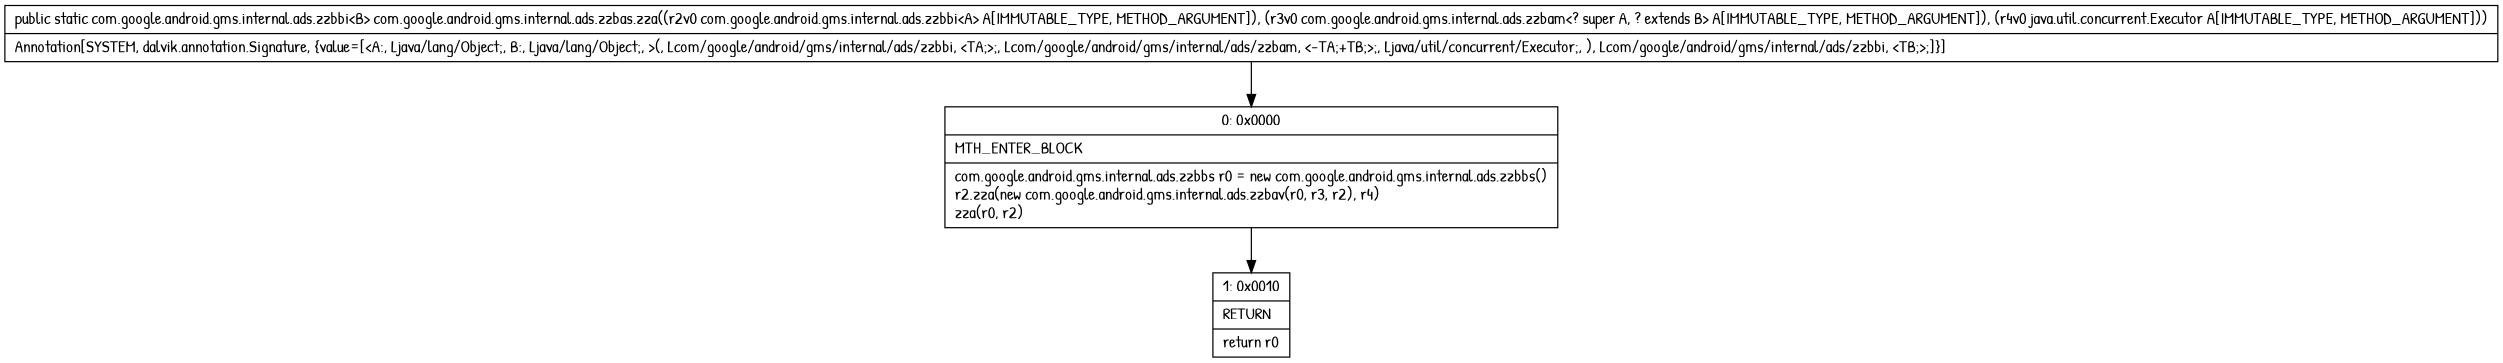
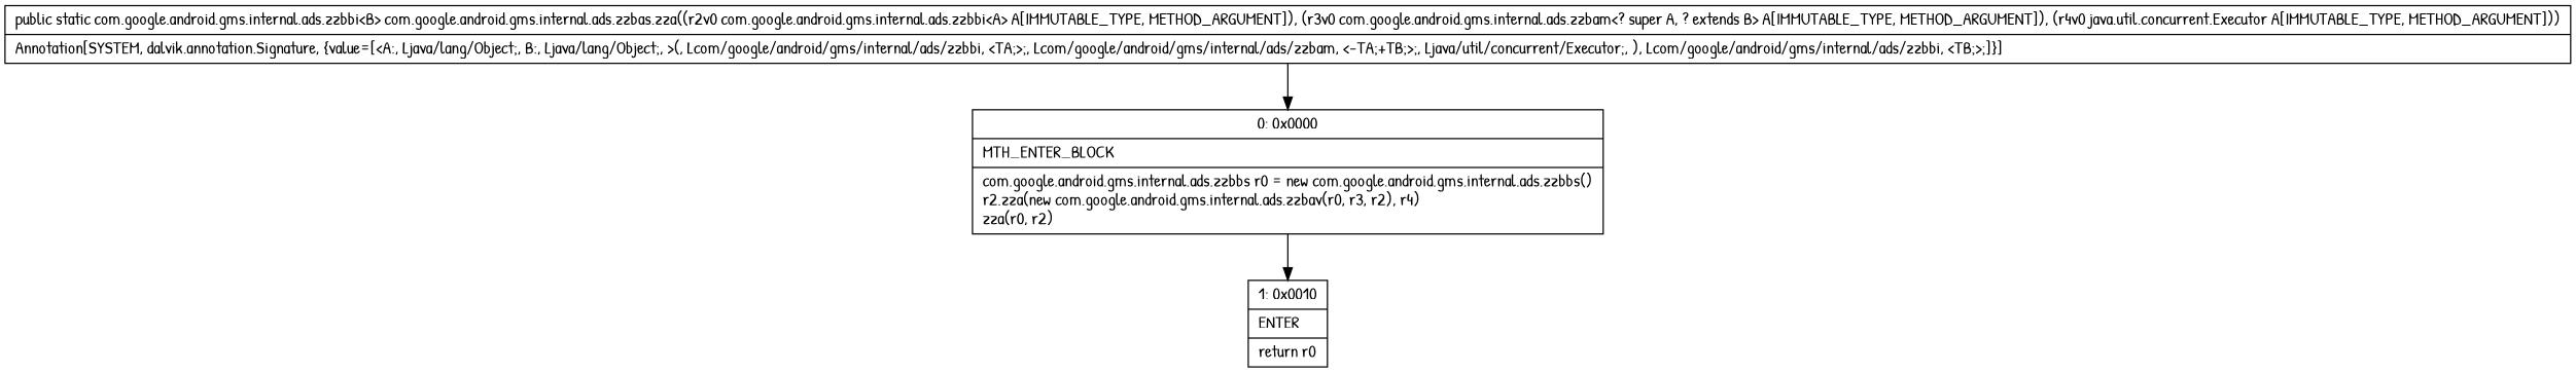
  digraph {
    fontname="Patrick Hand"
    node [shape=record fontname="Patrick Hand"]
    edge [fontname="Patrick Hand"]
    n1 [label="{0\:\ 0x0000|MTH_ENTER_BLOCK\l|com.google.android.gms.internal.ads.zzbbs r0 = new com.google.android.gms.internal.ads.zzbbs()\lr2.zza(new com.google.android.gms.internal.ads.zzbav(r0, r3, r2), r4)\lzza(r0, r2)\l}"]
-   n2 [label="{1\:\ 0x0010|RETURN\l|return r0\l}"]
+   n2 [label="{1\:\ 0x0010|ENTER\l|return r0\l}"]
    n3 [label="{public static com.google.android.gms.internal.ads.zzbbi\<B\> com.google.android.gms.internal.ads.zzbas.zza((r2v0 com.google.android.gms.internal.ads.zzbbi\<A\> A[IMMUTABLE_TYPE, METHOD_ARGUMENT]), (r3v0 com.google.android.gms.internal.ads.zzbam\<? super A, ? extends B\> A[IMMUTABLE_TYPE, METHOD_ARGUMENT]), (r4v0 java.util.concurrent.Executor A[IMMUTABLE_TYPE, METHOD_ARGUMENT]))  | Annotation[SYSTEM, dalvik.annotation.Signature, \{value=[\<A:, Ljava\/lang\/Object;, B:, Ljava\/lang\/Object;, \>(, Lcom\/google\/android\/gms\/internal\/ads\/zzbbi, \<TA;\>;, Lcom\/google\/android\/gms\/internal\/ads\/zzbam, \<\-TA;+TB;\>;, Ljava\/util\/concurrent\/Executor;, ), Lcom\/google\/android\/gms\/internal\/ads\/zzbbi, \<TB;\>;]\}]\l}"]
    n1 -> n2
    n3 -> n1
  }
